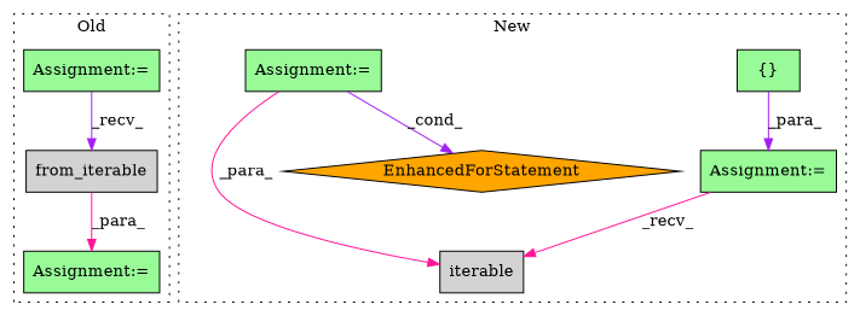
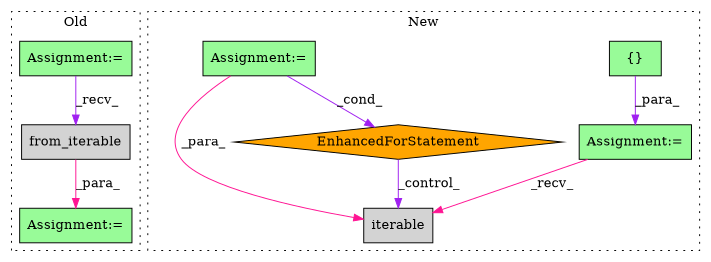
  digraph {
    node [a=7 fillcolor=palegreen l="53,2" s="7675,7744" shape=box style=filled]
    edge [color=purple]
    n1 [a=32 fillcolor=lightgrey l="14,1" label=from_iterable s="7733,7751"]
    n2 [l=12 label="Assignment:=" s=7769]
    n3 [l=5 label="Assignment:=" s=7648]
    n4 [a=4 l=2 label="{}" s=7667]
    n5 [l=1 label="Assignment:=" s=7657]
    n6 [a=32 fillcolor=lightgrey l="7,1" label=iterable s="7805,7817"]
    n7 [a=70 fillcolor=orange label=EnhancedForStatement shape=diamond]
    n8 [label="Assignment:="]
    subgraph cluster_1 {
      label=Old
      style=dotted
      n1
      n2
      n3
    }
    subgraph cluster_2 {
      label=New
      style=dotted
      n4
      n5
      n6
      n7
      n8
    }
    n1 -> n2 [color=deeppink label=_para_]
    n3 -> n1 [label=_recv_]
    n4 -> n5 [label=_para_]
    n5 -> n6 [color=deeppink label=_recv_]
+   n7 -> n6 [label=_control_]
    n8 -> n6 [color=deeppink label=_para_]
    n8 -> n7 [label=_cond_]
  }
